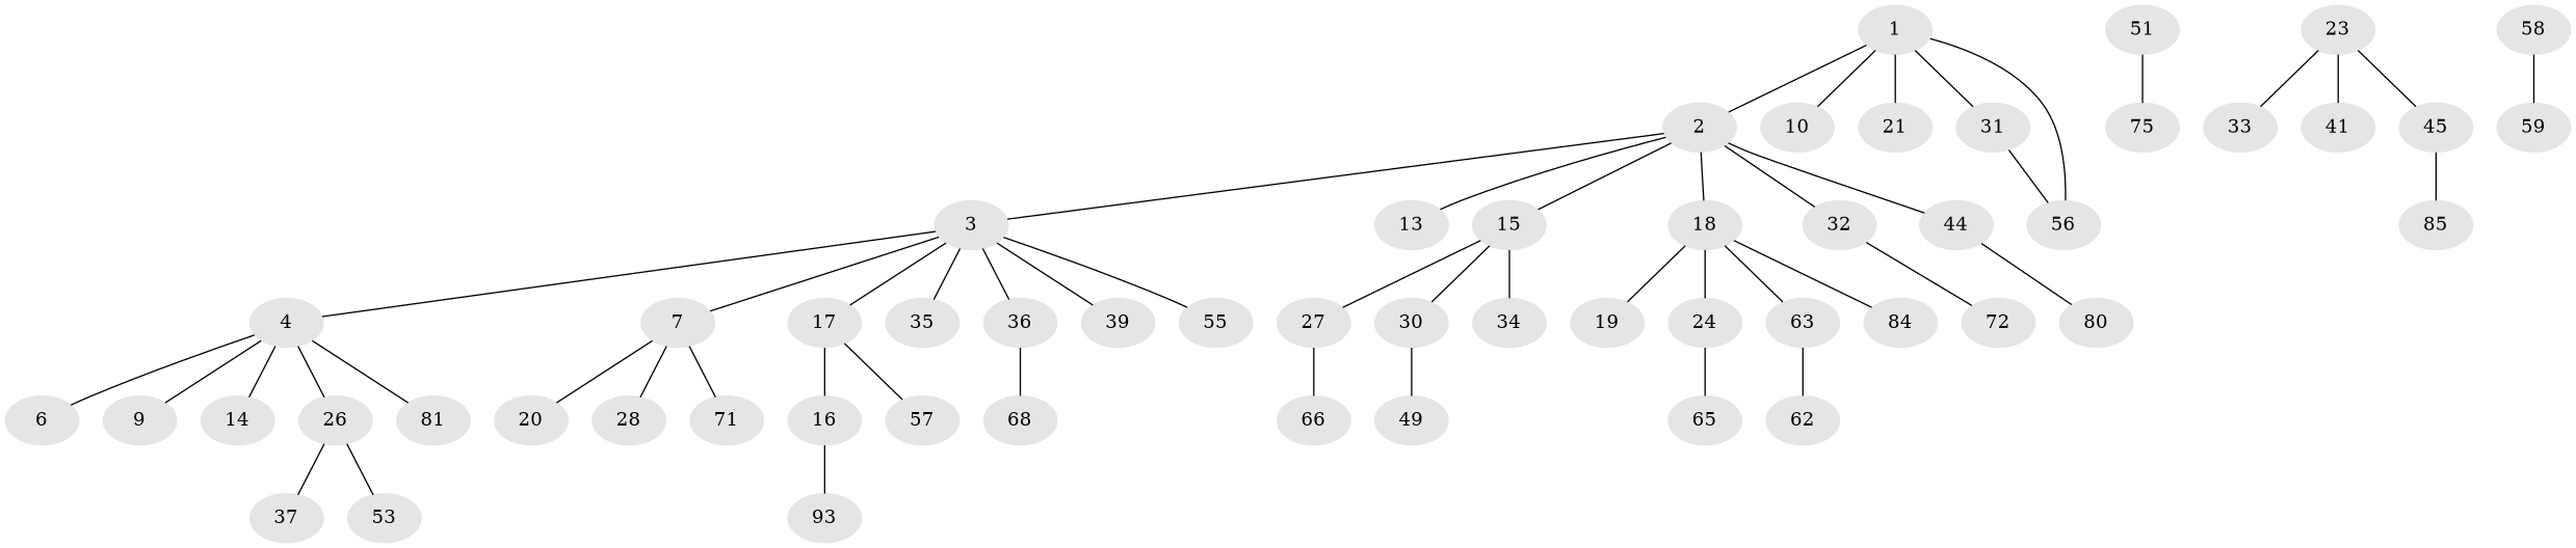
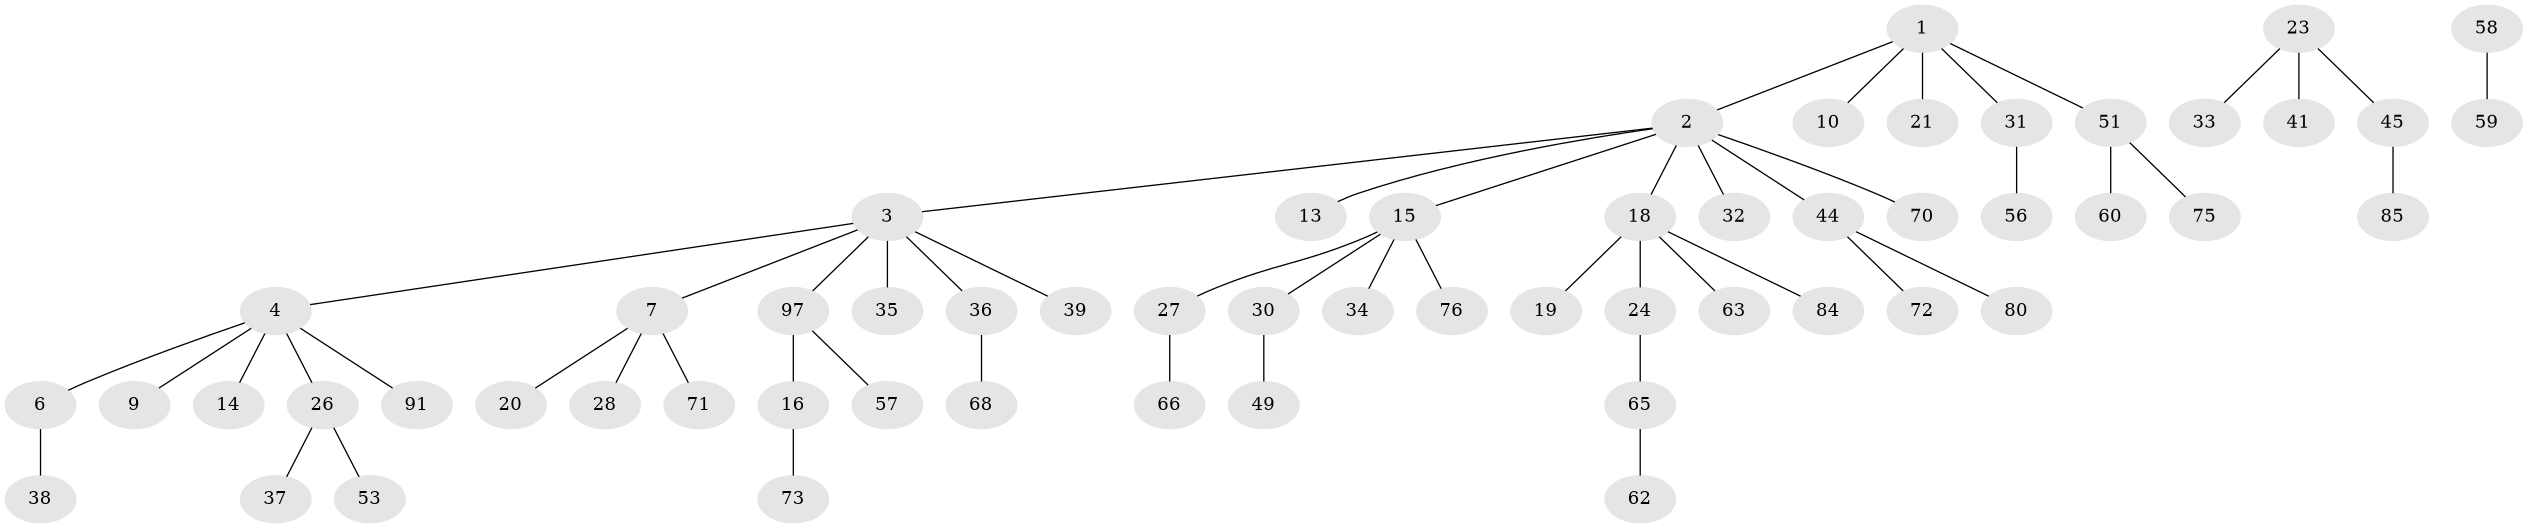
  graph {
    node [color=gray90 style=filled]
    1 [super="+8"]
    2 [super="+11"]
    10
    21
    31
    51 [super="+52"]
    3 [super="+12"]
    13 [super="+16"]
    15 [super="+42"]
    18 [super="+22"]
    32 [super="+79"]
    44
+   70
    23 [super="+40"]
    33
    41
    45 [super="+61"]
    56
+   60
    75
    4 [super="+5"]
    7 [super="+47"]
-   17
+   17 [label=97]
    35
    36 [super="+54"]
    39
-   55
    27 [super="+65"]
    30 [super="+77"]
    34
+   76
    19
    24 [super="+74"]
    63
    84
    72 [super="+78"]
    80
    6 [super="+48"]
    9 [super="+29"]
    14
    26 [super="+50"]
-   81
+   81 [label=91]
    20
    28
    71
    n46 [label=16 super="+69"]
    57
    68
+   38
    37 [super="+82"]
    53 [super="+83"]
    58
    59
    66
    49
-   73 [label=93]
+   73
    n57 [label=65 super="+67"]
    85
    62
    1 -- 2
    1 -- 10
    1 -- 21
    1 -- 31
-   1 -- 56
+   1 -- 51
    2 -- 3
    2 -- 13
    2 -- 15
    2 -- 18
    2 -- 32
    2 -- 44
+   2 -- 70
    31 -- 56
+   51 -- 60
    51 -- 75
    3 -- 4
    3 -- 7
    3 -- 17
    3 -- 35
    3 -- 36
    3 -- 39
-   3 -- 55
    15 -- 27
    15 -- 30
    15 -- 34
+   15 -- 76
    18 -- 19
    18 -- 24
    18 -- 63
    18 -- 84
-   32 -- 72
+   44 -- 72
    44 -- 80
    23 -- 33
    23 -- 41
    23 -- 45
    45 -- 85
    4 -- 6
    4 -- 9
    4 -- 14
    4 -- 26
    4 -- 81
    7 -- 20
    7 -- 28
    7 -- 71
    17 -- n46
    17 -- 57
    36 -- 68
    27 -- 66
    30 -- 49
    24 -- n57
+   6 -- 38
    26 -- 37
    26 -- 53
    n46 -- 73
    58 -- 59
-   63 -- 62
+   n57 -- 62
  }
